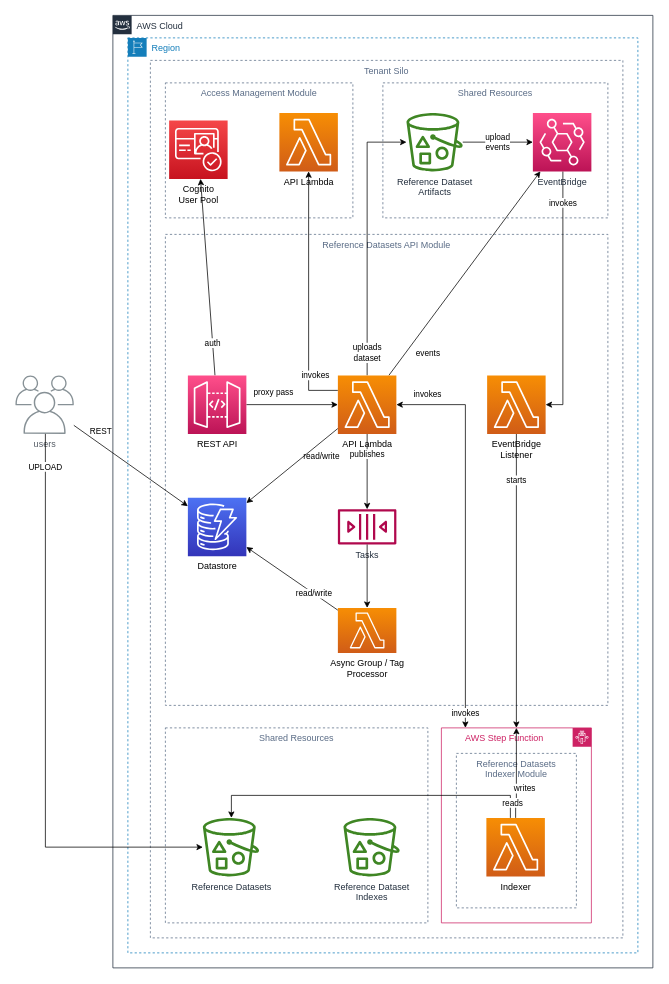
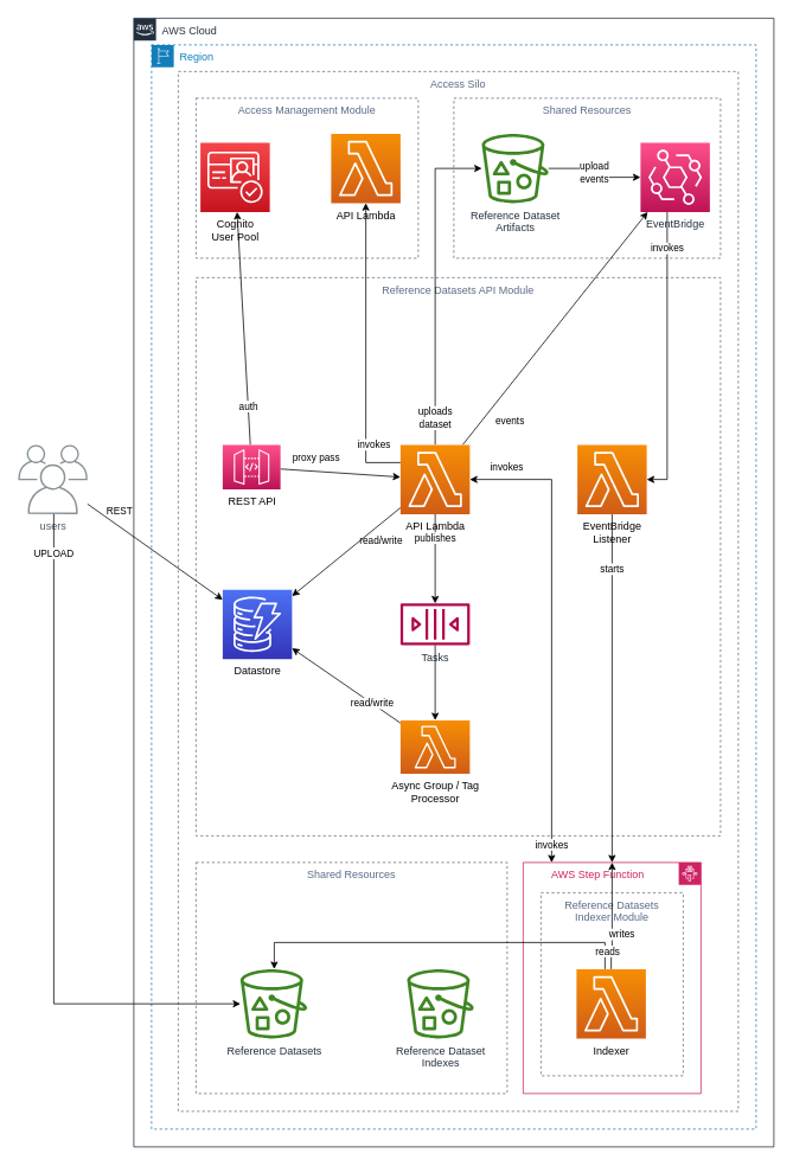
  <mxCell id="0" />
  <mxCell id="1" parent="0" />
- <mxCell id="2" value="Tenant Silo" style="fillColor=none;strokeColor=#5A6C86;dashed=1;verticalAlign=top;fontStyle=0;fontColor=#5A6C86;labelBackgroundColor=none;" parent="1" vertex="1"><mxGeometry x="200" y="80" width="630" height="1170" as="geometry" /></mxCell>
+ <mxCell id="2" value="Access Silo" style="fillColor=none;strokeColor=#5A6C86;dashed=1;verticalAlign=top;fontStyle=0;fontColor=#5A6C86;labelBackgroundColor=none;" parent="1" vertex="1"><mxGeometry x="200" y="80" width="630" height="1170" as="geometry" /></mxCell>
  <mxCell id="3" value="Region" style="points=[[0,0],[0.25,0],[0.5,0],[0.75,0],[1,0],[1,0.25],[1,0.5],[1,0.75],[1,1],[0.75,1],[0.5,1],[0.25,1],[0,1],[0,0.75],[0,0.5],[0,0.25]];outlineConnect=0;gradientColor=none;html=1;whiteSpace=wrap;fontSize=12;fontStyle=0;container=1;pointerEvents=0;collapsible=0;recursiveResize=0;shape=mxgraph.aws4.group;grIcon=mxgraph.aws4.group_region;strokeColor=#147EBA;fillColor=none;verticalAlign=top;align=left;spacingLeft=30;fontColor=#147EBA;dashed=1;" parent="1" vertex="1"><mxGeometry x="170" y="50" width="680" height="1220" as="geometry" /></mxCell>
  <mxCell id="4" value="AWS Cloud" style="points=[[0,0],[0.25,0],[0.5,0],[0.75,0],[1,0],[1,0.25],[1,0.5],[1,0.75],[1,1],[0.75,1],[0.5,1],[0.25,1],[0,1],[0,0.75],[0,0.5],[0,0.25]];outlineConnect=0;gradientColor=none;html=1;whiteSpace=wrap;fontSize=12;fontStyle=0;container=1;pointerEvents=0;collapsible=0;recursiveResize=0;shape=mxgraph.aws4.group;grIcon=mxgraph.aws4.group_aws_cloud_alt;strokeColor=#232F3E;fillColor=none;verticalAlign=top;align=left;spacingLeft=30;fontColor=#232F3E;dashed=0;" parent="1" vertex="1"><mxGeometry x="150" y="20" width="720" height="1270" as="geometry" /></mxCell>
  <mxCell id="5" value="Shared Resources" style="fillColor=none;strokeColor=#5A6C86;dashed=1;verticalAlign=top;fontStyle=0;fontColor=#5A6C86;labelBackgroundColor=none;" parent="4" vertex="1"><mxGeometry x="360" y="90" width="300" height="180" as="geometry" /></mxCell>
  <mxCell id="6" value="Access Management Module" style="fillColor=none;strokeColor=#5A6C86;dashed=1;verticalAlign=top;fontStyle=0;fontColor=#5A6C86;labelBackgroundColor=none;" parent="4" vertex="1"><mxGeometry x="70" y="90" width="250" height="180" as="geometry" /></mxCell>
  <mxCell id="7" value="Reference Datasets API Module" style="fillColor=none;strokeColor=#5A6C86;dashed=1;verticalAlign=top;fontStyle=0;fontColor=#5A6C86;labelBackgroundColor=none;" parent="4" vertex="1"><mxGeometry x="70" y="292" width="590" height="628" as="geometry" /></mxCell>
  <mxCell id="8" value="read/write" style="edgeStyle=none;html=1;strokeColor=#000000;labelBackgroundColor=none;fontColor=#000000;" parent="4" source="13" target="22" edge="1"><mxGeometry x="-0.475" y="15" relative="1" as="geometry"><mxPoint as="offset" /></mxGeometry></mxCell>
  <mxCell id="9" value="events" style="rounded=0;orthogonalLoop=1;jettySize=auto;html=1;" parent="4" source="13" target="20" edge="1"><mxGeometry x="-0.679" y="-24" relative="1" as="geometry"><mxPoint x="1" as="offset" /></mxGeometry></mxCell>
  <mxCell id="10" value="publishes" style="edgeStyle=none;rounded=0;orthogonalLoop=1;jettySize=auto;html=1;" parent="4" source="13" target="23" edge="1"><mxGeometry x="-0.453" relative="1" as="geometry"><mxPoint as="offset" /></mxGeometry></mxCell>
  <mxCell id="11" value="uploads&lt;br&gt;dataset" style="edgeStyle=orthogonalEdgeStyle;rounded=0;orthogonalLoop=1;jettySize=auto;html=1;" parent="4" source="13" target="28" edge="1"><mxGeometry x="-0.835" relative="1" as="geometry"><Array as="points"><mxPoint x="339" y="169" /></Array><mxPoint as="offset" /></mxGeometry></mxCell>
  <mxCell id="12" value="invokes" style="edgeStyle=orthogonalEdgeStyle;rounded=0;orthogonalLoop=1;jettySize=auto;html=1;" parent="4" source="13" target="35" edge="1"><mxGeometry x="-0.643" y="-9" relative="1" as="geometry"><Array as="points"><mxPoint x="261" y="500" /></Array><mxPoint as="offset" /></mxGeometry></mxCell>
  <mxCell id="13" value="API Lambda" style="sketch=0;points=[[0,0,0],[0.25,0,0],[0.5,0,0],[0.75,0,0],[1,0,0],[0,1,0],[0.25,1,0],[0.5,1,0],[0.75,1,0],[1,1,0],[0,0.25,0],[0,0.5,0],[0,0.75,0],[1,0.25,0],[1,0.5,0],[1,0.75,0]];outlineConnect=0;fontColor=#000000;gradientColor=#F78E04;gradientDirection=north;fillColor=#D05C17;strokeColor=#ffffff;dashed=0;verticalLabelPosition=bottom;verticalAlign=top;align=center;html=1;fontSize=12;fontStyle=0;aspect=fixed;shape=mxgraph.aws4.resourceIcon;resIcon=mxgraph.aws4.lambda;labelBackgroundColor=none;" parent="4" vertex="1"><mxGeometry x="300" y="480" width="78" height="78" as="geometry" /></mxCell>
  <mxCell id="14" value="proxy pass" style="edgeStyle=none;html=1;strokeColor=#000000;fontColor=#000000;labelBackgroundColor=none;" parent="4" source="16" target="13" edge="1"><mxGeometry x="-0.418" y="16" relative="1" as="geometry"><mxPoint x="261" y="509" as="targetPoint" /><mxPoint as="offset" /></mxGeometry></mxCell>
  <mxCell id="15" value="auth" style="edgeStyle=none;rounded=0;orthogonalLoop=1;jettySize=auto;html=1;" parent="4" source="16" target="21" edge="1"><mxGeometry x="-0.673" relative="1" as="geometry"><mxPoint x="139" y="280" as="targetPoint" /><mxPoint as="offset" /></mxGeometry></mxCell>
- <mxCell id="16" value="REST API" style="sketch=0;points=[[0,0,0],[0.25,0,0],[0.5,0,0],[0.75,0,0],[1,0,0],[0,1,0],[0.25,1,0],[0.5,1,0],[0.75,1,0],[1,1,0],[0,0.25,0],[0,0.5,0],[0,0.75,0],[1,0.25,0],[1,0.5,0],[1,0.75,0]];outlineConnect=0;fontColor=#000000;gradientColor=#FF4F8B;gradientDirection=north;fillColor=#BC1356;strokeColor=#ffffff;dashed=0;verticalLabelPosition=bottom;verticalAlign=top;align=center;html=1;fontSize=12;fontStyle=0;aspect=fixed;shape=mxgraph.aws4.resourceIcon;resIcon=mxgraph.aws4.api_gateway;labelBackgroundColor=none;" parent="4" vertex="1"><mxGeometry x="100" y="480" width="78" height="78" as="geometry" /></mxCell>
+ <mxCell id="16" value="REST API" style="sketch=0;points=[[0,0,0],[0.25,0,0],[0.5,0,0],[0.75,0,0],[1,0,0],[0,1,0],[0.25,1,0],[0.5,1,0],[0.75,1,0],[1,1,0],[0,0.25,0],[0,0.5,0],[0,0.75,0],[1,0.25,0],[1,0.5,0],[1,0.75,0]];outlineConnect=0;fontColor=#000000;gradientColor=#FF4F8B;gradientDirection=north;fillColor=#BC1356;strokeColor=#ffffff;dashed=0;verticalLabelPosition=bottom;verticalAlign=top;align=center;html=1;fontSize=12;fontStyle=0;aspect=fixed;shape=mxgraph.aws4.resourceIcon;resIcon=mxgraph.aws4.api_gateway;labelBackgroundColor=none;" parent="4" vertex="1"><mxGeometry x="100" y="480" width="65" height="50" as="geometry" /></mxCell>
  <mxCell id="17" value="REST" style="edgeStyle=none;html=1;labelBackgroundColor=none;fontColor=#000000;strokeColor=#000000;" parent="4" source="18" target="22" edge="1"><mxGeometry x="-0.633" y="15" relative="1" as="geometry"><mxPoint x="-20" y="489" as="targetPoint" /><mxPoint as="offset" /></mxGeometry></mxCell>
  <mxCell id="18" value="users" style="sketch=0;outlineConnect=0;gradientColor=none;fontColor=#545B64;strokeColor=none;fillColor=#879196;dashed=0;verticalLabelPosition=bottom;verticalAlign=top;align=center;html=1;fontSize=12;fontStyle=0;aspect=fixed;shape=mxgraph.aws4.illustration_users;pointerEvents=1;labelBackgroundColor=none;" parent="4" vertex="1"><mxGeometry x="-130" y="480" width="78" height="78" as="geometry" /></mxCell>
  <mxCell id="19" value="invokes" style="edgeStyle=orthogonalEdgeStyle;rounded=0;orthogonalLoop=1;jettySize=auto;html=1;" parent="4" source="20" target="30" edge="1"><mxGeometry x="-0.749" relative="1" as="geometry"><Array as="points"><mxPoint x="600" y="519" /></Array><mxPoint as="offset" /></mxGeometry></mxCell>
- <mxCell id="20" value="EventBridge" style="sketch=0;points=[[0,0,0],[0.25,0,0],[0.5,0,0],[0.75,0,0],[1,0,0],[0,1,0],[0.25,1,0],[0.5,1,0],[0.75,1,0],[1,1,0],[0,0.25,0],[0,0.5,0],[0,0.75,0],[1,0.25,0],[1,0.5,0],[1,0.75,0]];outlineConnect=0;fontColor=#232F3E;gradientColor=#FF4F8B;gradientDirection=north;fillColor=#BC1356;strokeColor=#ffffff;dashed=0;verticalLabelPosition=bottom;verticalAlign=top;align=center;html=1;fontSize=12;fontStyle=0;aspect=fixed;shape=mxgraph.aws4.resourceIcon;resIcon=mxgraph.aws4.eventbridge;" parent="4" vertex="1"><mxGeometry x="560" y="130" width="78" height="78" as="geometry" /></mxCell>
+ <mxCell id="20" value="EventBridge" style="sketch=0;points=[[0,0,0],[0.25,0,0],[0.5,0,0],[0.75,0,0],[1,0,0],[0,1,0],[0.25,1,0],[0.5,1,0],[0.75,1,0],[1,1,0],[0,0.25,0],[0,0.5,0],[0,0.75,0],[1,0.25,0],[1,0.5,0],[1,0.75,0]];outlineConnect=0;fontColor=#232F3E;gradientColor=#FF4F8B;gradientDirection=north;fillColor=#BC1356;strokeColor=#ffffff;dashed=0;verticalLabelPosition=bottom;verticalAlign=top;align=center;html=1;fontSize=12;fontStyle=0;aspect=fixed;shape=mxgraph.aws4.resourceIcon;resIcon=mxgraph.aws4.eventbridge;" parent="4" vertex="1"><mxGeometry x="570" y="140" width="78" height="78" as="geometry" /></mxCell>
  <mxCell id="21" value="Cognito&lt;br&gt;User Pool" style="sketch=0;points=[[0,0,0],[0.25,0,0],[0.5,0,0],[0.75,0,0],[1,0,0],[0,1,0],[0.25,1,0],[0.5,1,0],[0.75,1,0],[1,1,0],[0,0.25,0],[0,0.5,0],[0,0.75,0],[1,0.25,0],[1,0.5,0],[1,0.75,0]];outlineConnect=0;fontColor=#000000;gradientColor=#F54749;gradientDirection=north;fillColor=#C7131F;strokeColor=#ffffff;dashed=0;verticalLabelPosition=bottom;verticalAlign=top;align=center;html=1;fontSize=12;fontStyle=0;aspect=fixed;shape=mxgraph.aws4.resourceIcon;resIcon=mxgraph.aws4.cognito;labelBackgroundColor=none;" parent="4" vertex="1"><mxGeometry x="75" y="140" width="78" height="78" as="geometry" /></mxCell>
  <mxCell id="22" value="Datastore" style="sketch=0;points=[[0,0,0],[0.25,0,0],[0.5,0,0],[0.75,0,0],[1,0,0],[0,1,0],[0.25,1,0],[0.5,1,0],[0.75,1,0],[1,1,0],[0,0.25,0],[0,0.5,0],[0,0.75,0],[1,0.25,0],[1,0.5,0],[1,0.75,0]];outlineConnect=0;fontColor=#000000;gradientColor=#4D72F3;gradientDirection=north;fillColor=#3334B9;strokeColor=#ffffff;dashed=0;verticalLabelPosition=bottom;verticalAlign=top;align=center;html=1;fontSize=12;fontStyle=0;aspect=fixed;shape=mxgraph.aws4.resourceIcon;resIcon=mxgraph.aws4.dynamodb;labelBackgroundColor=none;" parent="4" vertex="1"><mxGeometry x="100" y="643" width="78" height="78" as="geometry" /></mxCell>
  <mxCell id="23" value="Tasks" style="sketch=0;outlineConnect=0;fontColor=#232F3E;gradientColor=none;fillColor=#B0084D;strokeColor=none;dashed=0;verticalLabelPosition=bottom;verticalAlign=top;align=center;html=1;fontSize=12;fontStyle=0;aspect=fixed;pointerEvents=1;shape=mxgraph.aws4.queue;" parent="4" vertex="1"><mxGeometry x="300" y="658.5" width="78" height="47" as="geometry" /></mxCell>
  <mxCell id="24" value="read/write" style="edgeStyle=none;rounded=0;orthogonalLoop=1;jettySize=auto;html=1;" parent="4" source="25" target="22" edge="1"><mxGeometry x="-0.473" y="-1" relative="1" as="geometry"><mxPoint y="1" as="offset" /></mxGeometry></mxCell>
  <mxCell id="25" value="Async Group / Tag&lt;br&gt;Processor" style="sketch=0;points=[[0,0,0],[0.25,0,0],[0.5,0,0],[0.75,0,0],[1,0,0],[0,1,0],[0.25,1,0],[0.5,1,0],[0.75,1,0],[1,1,0],[0,0.25,0],[0,0.5,0],[0,0.75,0],[1,0.25,0],[1,0.5,0],[1,0.75,0]];outlineConnect=0;fontColor=#000000;gradientColor=#F78E04;gradientDirection=north;fillColor=#D05C17;strokeColor=#ffffff;dashed=0;verticalLabelPosition=bottom;verticalAlign=top;align=center;html=1;fontSize=12;fontStyle=0;aspect=fixed;shape=mxgraph.aws4.resourceIcon;resIcon=mxgraph.aws4.lambda;labelBackgroundColor=none;" parent="4" vertex="1"><mxGeometry x="300" y="790" width="78" height="60" as="geometry" /></mxCell>
  <mxCell id="26" style="edgeStyle=none;rounded=0;orthogonalLoop=1;jettySize=auto;html=1;" parent="4" source="23" target="25" edge="1"><mxGeometry relative="1" as="geometry"><Array as="points" /></mxGeometry></mxCell>
  <mxCell id="27" value="upload&lt;br&gt;events" style="edgeStyle=orthogonalEdgeStyle;rounded=0;orthogonalLoop=1;jettySize=auto;html=1;" parent="4" source="28" target="20" edge="1"><mxGeometry relative="1" as="geometry" /></mxCell>
  <mxCell id="28" value="Reference Dataset&lt;br&gt;Artifacts" style="sketch=0;outlineConnect=0;fontColor=#232F3E;gradientColor=none;fillColor=#3F8624;strokeColor=none;dashed=0;verticalLabelPosition=bottom;verticalAlign=top;align=center;html=1;fontSize=12;fontStyle=0;aspect=fixed;pointerEvents=1;shape=mxgraph.aws4.bucket_with_objects;" parent="4" vertex="1"><mxGeometry x="391.5" y="130" width="75" height="78" as="geometry" /></mxCell>
  <mxCell id="29" value="starts" style="edgeStyle=orthogonalEdgeStyle;rounded=0;orthogonalLoop=1;jettySize=auto;html=1;" parent="4" source="30" target="32" edge="1"><mxGeometry x="-0.684" relative="1" as="geometry"><mxPoint as="offset" /></mxGeometry></mxCell>
  <mxCell id="30" value="EventBridge&lt;br&gt;Listener" style="sketch=0;points=[[0,0,0],[0.25,0,0],[0.5,0,0],[0.75,0,0],[1,0,0],[0,1,0],[0.25,1,0],[0.5,1,0],[0.75,1,0],[1,1,0],[0,0.25,0],[0,0.5,0],[0,0.75,0],[1,0.25,0],[1,0.5,0],[1,0.75,0]];outlineConnect=0;fontColor=#000000;gradientColor=#F78E04;gradientDirection=north;fillColor=#D05C17;strokeColor=#ffffff;dashed=0;verticalLabelPosition=bottom;verticalAlign=top;align=center;html=1;fontSize=12;fontStyle=0;aspect=fixed;shape=mxgraph.aws4.resourceIcon;resIcon=mxgraph.aws4.lambda;labelBackgroundColor=none;" parent="4" vertex="1"><mxGeometry x="499" y="480" width="78" height="78" as="geometry" /></mxCell>
  <mxCell id="31" value="invokes" style="edgeStyle=orthogonalEdgeStyle;rounded=0;orthogonalLoop=1;jettySize=auto;html=1;startArrow=classic;startFill=1;" parent="4" source="32" target="13" edge="1"><mxGeometry x="-0.923" relative="1" as="geometry"><Array as="points"><mxPoint x="470" y="519" /></Array><mxPoint as="offset" /></mxGeometry></mxCell>
  <mxCell id="32" value="AWS Step Function" style="points=[[0,0],[0.25,0],[0.5,0],[0.75,0],[1,0],[1,0.25],[1,0.5],[1,0.75],[1,1],[0.75,1],[0.5,1],[0.25,1],[0,1],[0,0.75],[0,0.5],[0,0.25]];outlineConnect=0;gradientColor=none;html=1;whiteSpace=wrap;fontSize=12;fontStyle=0;container=1;pointerEvents=0;collapsible=0;recursiveResize=0;shape=mxgraph.aws4.group;grIcon=mxgraph.aws4.group_aws_step_functions_workflow;strokeColor=#CD2264;fillColor=none;verticalAlign=top;align=left;spacingLeft=30;fontColor=#CD2264;dashed=0;direction=south;" parent="4" vertex="1"><mxGeometry x="438" y="950" width="200" height="260" as="geometry" /></mxCell>
  <mxCell id="33" value="Reference Datasets &#10;Indexer Module" style="fillColor=none;strokeColor=#5A6C86;dashed=1;verticalAlign=top;fontStyle=0;fontColor=#5A6C86;labelBackgroundColor=none;" parent="4" vertex="1"><mxGeometry x="458" y="984" width="160" height="206" as="geometry" /></mxCell>
  <mxCell id="34" value="Indexer" style="sketch=0;points=[[0,0,0],[0.25,0,0],[0.5,0,0],[0.75,0,0],[1,0,0],[0,1,0],[0.25,1,0],[0.5,1,0],[0.75,1,0],[1,1,0],[0,0.25,0],[0,0.5,0],[0,0.75,0],[1,0.25,0],[1,0.5,0],[1,0.75,0]];outlineConnect=0;fontColor=#000000;gradientColor=#F78E04;gradientDirection=north;fillColor=#D05C17;strokeColor=#ffffff;dashed=0;verticalLabelPosition=bottom;verticalAlign=top;align=center;html=1;fontSize=12;fontStyle=0;aspect=fixed;shape=mxgraph.aws4.resourceIcon;resIcon=mxgraph.aws4.lambda;labelBackgroundColor=none;" parent="4" vertex="1"><mxGeometry x="498" y="1070" width="78" height="78" as="geometry" /></mxCell>
  <mxCell id="35" value="API Lambda" style="sketch=0;points=[[0,0,0],[0.25,0,0],[0.5,0,0],[0.75,0,0],[1,0,0],[0,1,0],[0.25,1,0],[0.5,1,0],[0.75,1,0],[1,1,0],[0,0.25,0],[0,0.5,0],[0,0.75,0],[1,0.25,0],[1,0.5,0],[1,0.75,0]];outlineConnect=0;fontColor=#000000;gradientColor=#F78E04;gradientDirection=north;fillColor=#D05C17;strokeColor=#ffffff;dashed=0;verticalLabelPosition=bottom;verticalAlign=top;align=center;html=1;fontSize=12;fontStyle=0;aspect=fixed;shape=mxgraph.aws4.resourceIcon;resIcon=mxgraph.aws4.lambda;labelBackgroundColor=none;" parent="4" vertex="1"><mxGeometry x="222" y="130" width="78" height="78" as="geometry" /></mxCell>
  <mxCell id="36" value="&lt;font style=&quot;font-size: 11px;&quot;&gt;invokes&lt;/font&gt;" style="text;html=1;strokeColor=none;fillColor=none;align=center;verticalAlign=middle;whiteSpace=wrap;rounded=0;" vertex="1" parent="4"><mxGeometry x="390" y="490" width="60" height="30" as="geometry" /></mxCell>
  <mxCell id="37" value="Shared Resources" style="fillColor=none;strokeColor=#5A6C86;dashed=1;verticalAlign=top;fontStyle=0;fontColor=#5A6C86;labelBackgroundColor=none;" parent="1" vertex="1"><mxGeometry x="220" y="970" width="350" height="260" as="geometry" /></mxCell>
  <mxCell id="38" value="Reference Dataset&lt;br&gt;Indexes" style="sketch=0;outlineConnect=0;fontColor=#232F3E;gradientColor=none;fillColor=#3F8624;strokeColor=none;dashed=0;verticalLabelPosition=bottom;verticalAlign=top;align=center;html=1;fontSize=12;fontStyle=0;aspect=fixed;pointerEvents=1;shape=mxgraph.aws4.bucket_with_objects;" parent="1" vertex="1"><mxGeometry x="457.5" y="1090" width="75" height="78" as="geometry" /></mxCell>
  <mxCell id="39" value="writes" style="edgeStyle=orthogonalEdgeStyle;rounded=0;orthogonalLoop=1;jettySize=auto;html=1;" parent="1" source="34" target="32" edge="1"><mxGeometry x="-0.342" y="-11" relative="1" as="geometry"><mxPoint as="offset" /></mxGeometry></mxCell>
  <mxCell id="40" value="Reference Datasets" style="sketch=0;outlineConnect=0;fontColor=#232F3E;gradientColor=none;fillColor=#3F8624;strokeColor=none;dashed=0;verticalLabelPosition=bottom;verticalAlign=top;align=center;html=1;fontSize=12;fontStyle=0;aspect=fixed;pointerEvents=1;shape=mxgraph.aws4.bucket_with_objects;" parent="1" vertex="1"><mxGeometry x="270" y="1090" width="75" height="78" as="geometry" /></mxCell>
  <mxCell id="41" value="UPLOAD" style="edgeStyle=orthogonalEdgeStyle;rounded=0;orthogonalLoop=1;jettySize=auto;html=1;" parent="1" source="18" target="40" edge="1"><mxGeometry x="-0.885" relative="1" as="geometry"><Array as="points"><mxPoint x="60" y="1129" /></Array><mxPoint as="offset" /></mxGeometry></mxCell>
  <mxCell id="42" value="reads" style="edgeStyle=orthogonalEdgeStyle;rounded=0;orthogonalLoop=1;jettySize=auto;html=1;" parent="1" source="34" target="40" edge="1"><mxGeometry x="-0.909" y="-3" relative="1" as="geometry"><Array as="points"><mxPoint x="680" y="1060" /><mxPoint x="308" y="1060" /></Array><mxPoint as="offset" /></mxGeometry></mxCell>
